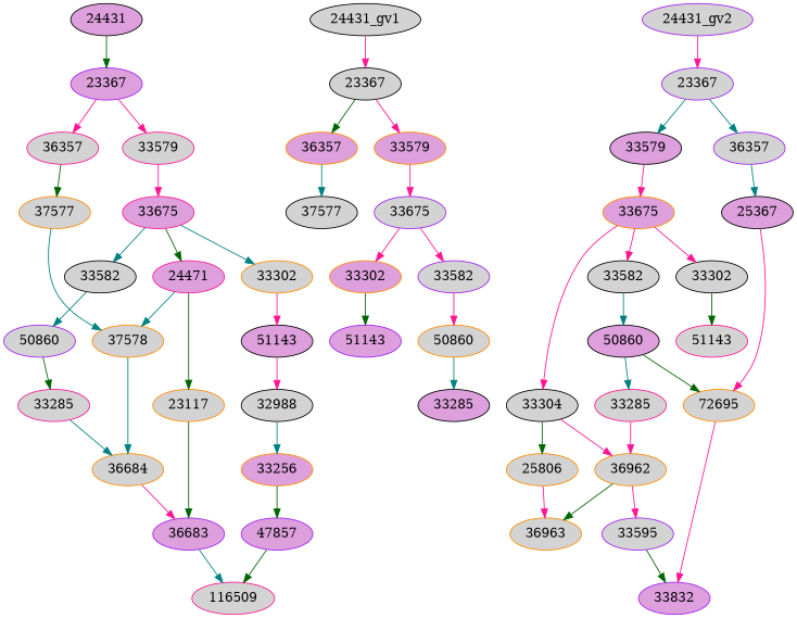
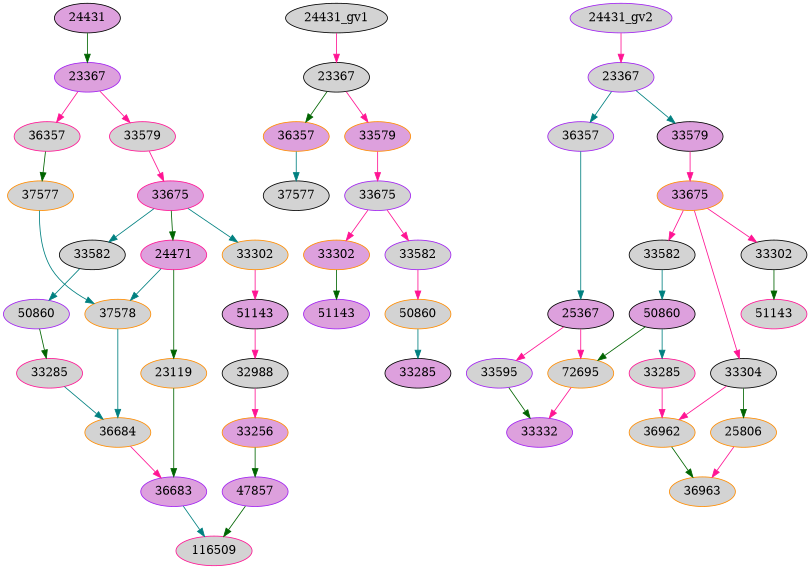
  strict digraph {
    node [color=darkorange fillcolor=lightgrey style=filled]
    edge [color=deeppink]
    n1 [color=deeppink label=116509]
    n2 [color=purple fillcolor=plum label=47857]
    n3 [color=purple fillcolor=plum label=36683]
    n4 [fillcolor=plum label=33256]
    n5 [label=36684]
-   n6 [label=23117]
+   n6 [label=23119]
    n7 [color=black label=32988]
    n8 [color=deeppink label=33285]
    n9 [label=37578]
    n10 [color=deeppink fillcolor=plum label=24471]
    n11 [color=black fillcolor=plum label=51143]
    n12 [color=purple label=50860]
    n13 [label=37577]
    n14 [color=deeppink fillcolor=plum label=33675]
    n15 [label=33302]
    n16 [color=black label=33582]
    n17 [color=deeppink label=36357]
    n18 [color=deeppink label=33579]
    n19 [color=purple fillcolor=plum label=23367]
    n20 [color=black fillcolor=plum label=24431]
    n21 [color=black fillcolor=plum label=33285]
    n22 [label=50860]
    n23 [color=purple fillcolor=plum label=51143]
    n24 [fillcolor=plum label=33302]
    n25 [color=purple label=33582]
    n26 [color=black label=37577]
    n27 [fillcolor=plum label=36357]
    n28 [color=purple label=33675]
    n29 [fillcolor=plum label=33579]
    n30 [color=black label=23367]
    "24431_gv1" [color=black]
    n32 [label=36963]
    n33 [label=36962]
    n34 [label=25806]
    n35 [color=deeppink label=33285]
    n36 [color=black fillcolor=plum label=50860]
    n37 [label=72695]
-   n38 [color=purple fillcolor=plum label=33832]
+   n38 [color=purple fillcolor=plum label=33332]
    n39 [color=purple label=33595]
    n40 [color=deeppink label=51143]
    n41 [color=black label=33302]
    n42 [color=black label=33304]
    n43 [color=black label=33582]
    n44 [color=black fillcolor=plum label=25367]
    n45 [fillcolor=plum label=33675]
    n46 [color=purple label=36357]
    n47 [color=black fillcolor=plum label=33579]
    n48 [color=purple label=23367]
    "24431_gv2" [color=purple]
    subgraph sub_1 {
      n1
      n2
      n3
      n4
      n5
      n6
      n7
      n8
      n9
      n10
      n11
      n12
      n13
      n14
      n15
      n16
      n17
      n18
      n19
      n20
    }
    subgraph sub_2 {
      n21
      n22
      n23
      n24
      n25
      n26
      n27
      n28
      n29
      n30
      "24431_gv1"
    }
    subgraph sub_3 {
      n32
      n33
      n34
      n35
      n36
      n37
      n38
      n39
      n40
      n41
      n42
      n43
      n44
      n45
      n46
      n47
      n48
      "24431_gv2"
    }
    n2 -> n1 [color=darkgreen]
    n3 -> n1 [color=teal]
    n4 -> n2 [color=darkgreen]
    n5 -> n3
    n6 -> n3 [color=darkgreen]
-   n7 -> n4 [color=teal]
+   n7 -> n4
    n8 -> n5 [color=teal]
    n9 -> n5 [color=teal]
    n10 -> n6 [color=darkgreen]
    n10 -> n9 [color=teal]
    n11 -> n7
    n12 -> n8 [color=darkgreen]
    n13 -> n9 [color=teal]
    n14 -> n10 [color=darkgreen]
    n14 -> n15 [color=teal]
    n14 -> n16 [color=teal]
    n15 -> n11
    n16 -> n12 [color=teal]
    n17 -> n13 [color=darkgreen]
    n18 -> n14
    n19 -> n17
    n19 -> n18
    n20 -> n19 [color=darkgreen]
    n22 -> n21 [color=teal]
    n24 -> n23 [color=darkgreen]
    n25 -> n22
    n27 -> n26 [color=teal]
    n28 -> n24
    n28 -> n25
    n29 -> n28
    n30 -> n27 [color=darkgreen]
    n30 -> n29
    "24431_gv1" -> n30
    n33 -> n32 [color=darkgreen]
    n34 -> n32
    n35 -> n33
    n36 -> n35 [color=teal]
    n36 -> n37 [color=darkgreen]
    n37 -> n38
    n39 -> n38 [color=darkgreen]
    n41 -> n40 [color=darkgreen]
    n42 -> n33
    n42 -> n34 [color=darkgreen]
    n43 -> n36 [color=teal]
    n44 -> n37
-   n33 -> n39
+   n44 -> n39
    n45 -> n41
    n45 -> n42
    n45 -> n43
    n46 -> n44 [color=teal]
    n47 -> n45
    n48 -> n46 [color=teal]
    n48 -> n47 [color=teal]
    "24431_gv2" -> n48
  }
